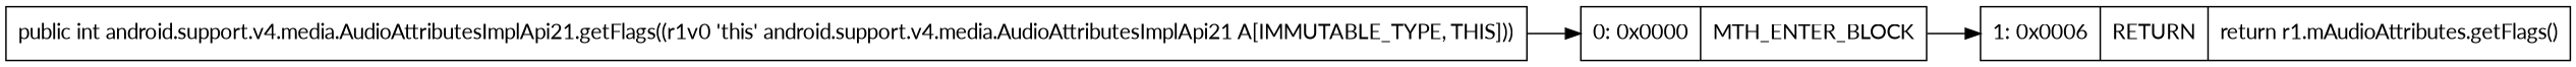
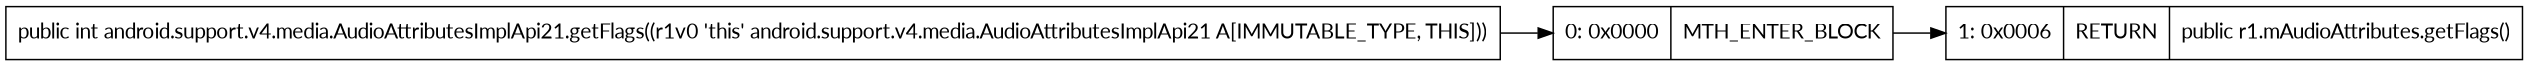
  digraph {
    rankdir=LR
    fontname=Lato
    node [shape=record fontname=Lato]
    edge [fontname=Lato]
    n1 [label="{0\:\ 0x0000|MTH_ENTER_BLOCK\l}"]
-   n2 [label="{1\:\ 0x0006|RETURN\l|return r1.mAudioAttributes.getFlags()\l}"]
+   n2 [label="{1\:\ 0x0006|RETURN\l|public r1.mAudioAttributes.getFlags()\l}"]
    n3 [label="{public int android.support.v4.media.AudioAttributesImplApi21.getFlags((r1v0 'this' android.support.v4.media.AudioAttributesImplApi21 A[IMMUTABLE_TYPE, THIS])) }"]
    n1 -> n2
    n3 -> n1
  }
